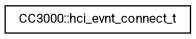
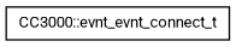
  digraph {
    rankdir=TB
    fontname=Roboto
-   n1 [color=black fillcolor=white fontname=Roboto fontsize=10 height=0.2 label="CC3000::hci_evnt_connect_t" shape=record style=filled width=0.4]
+   n1 [color=black fillcolor=white fontname=Roboto fontsize=10 height=0.2 label="CC3000::evnt_evnt_connect_t" shape=record style=filled width=0.4]
  }
